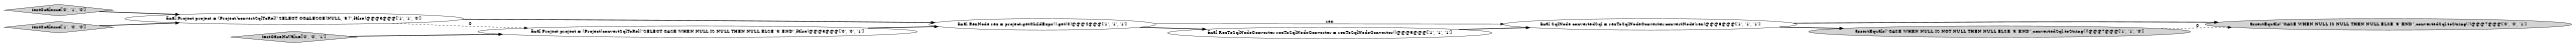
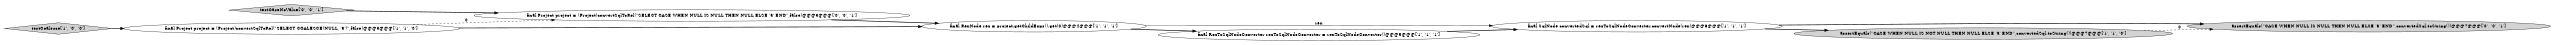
  digraph {
    rankdir=LR
    node [fillcolor=lightgray shape=ellipse style=filled]
    edge [style=bold]
-   n1 [label="testCoalesce['0', '1', '0']" shape=diamond]
    n2 [fillcolor=white label="final Project project = (Project)convertSqlToRel(\"SELECT COALESCE(NULL, 'a')\",false)@@@3@@@['1', '1', '0']"]
    n3 [label="testCaseNoValue['0', '0', '1']" shape=diamond]
    n4 [fillcolor=white label="final Project project = (Project)convertSqlToRel(\"SELECT CASE WHEN NULL IS NULL THEN NULL ELSE 'a' END\",false)@@@3@@@['0', '0', '1']"]
    n5 [label="testCoalesce['1', '0', '0']" shape=diamond]
    n6 [fillcolor=white label="final RexNode rex = project.getChildExps().get(0)@@@4@@@['1', '1', '1']"]
    n7 [label="assertEquals(\"CASE WHEN NULL IS NULL THEN NULL ELSE 'a' END\",convertedSql.toString())@@@7@@@['0', '0', '1']"]
    n8 [fillcolor=white label="final SqlNode convertedSql = rexToSqlNodeConverter.convertNode(rex)@@@6@@@['1', '1', '1']"]
    n9 [label="assertEquals(\"CASE WHEN NULL IS NOT NULL THEN NULL ELSE 'a' END\",convertedSql.toString())@@@7@@@['1', '1', '0']"]
    n10 [fillcolor=white label="final RexToSqlNodeConverter rexToSqlNodeConverter = rexToSqlNodeConverter()@@@5@@@['1', '1', '1']"]
-   n1 -> n2
    n2 -> n4 [label=0 style=dashed]
    n2 -> n6
    n3 -> n4
    n4 -> n6
    n5 -> n2
    n6 -> n8 [label=rex style=solid]
    n6 -> n10
    n8 -> n7
    n8 -> n9
    n9 -> n7 [label=0 style=dashed]
    n10 -> n8
  }
